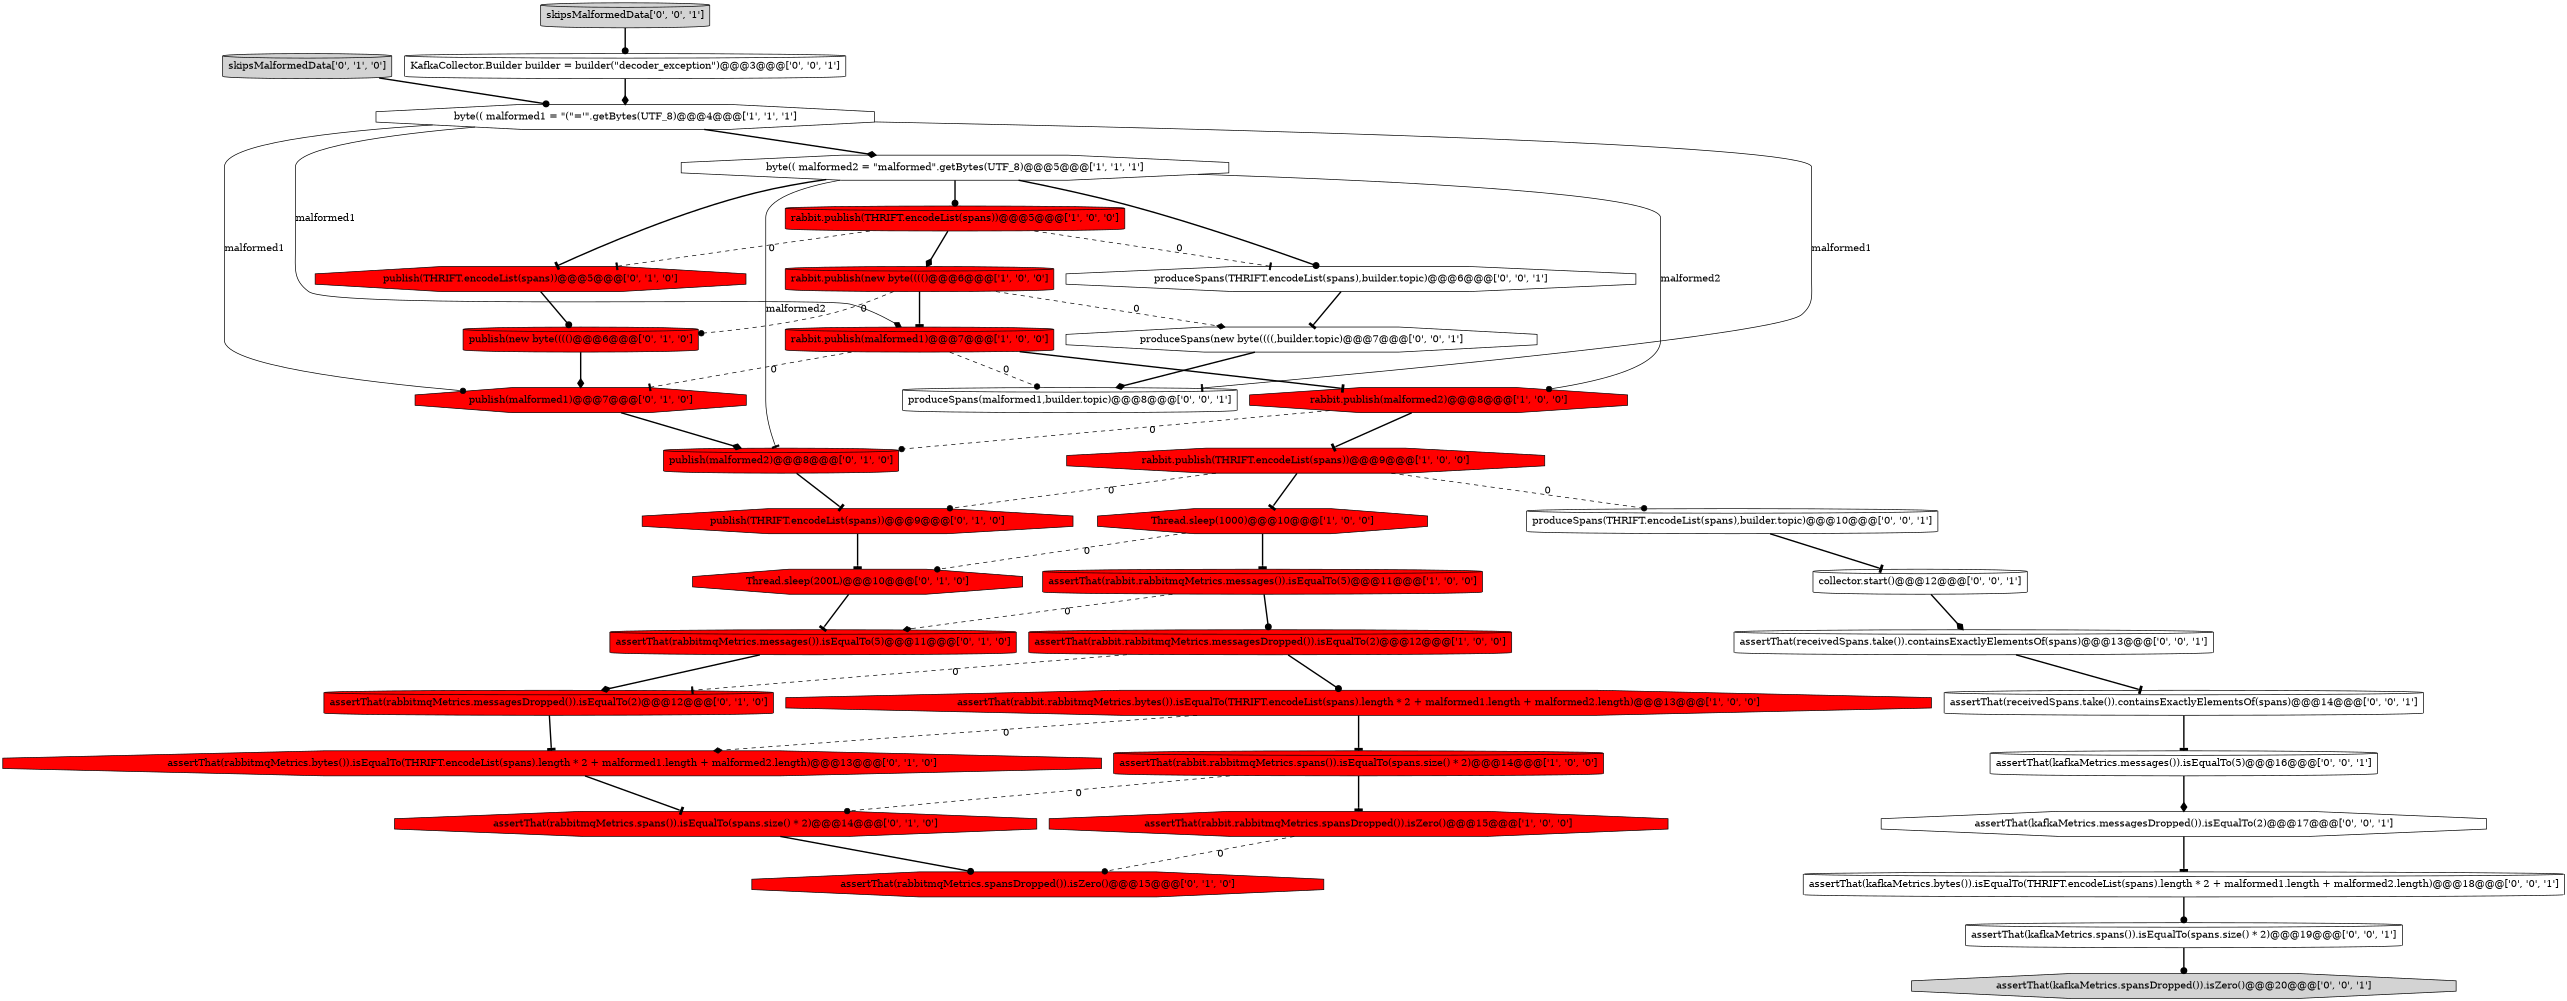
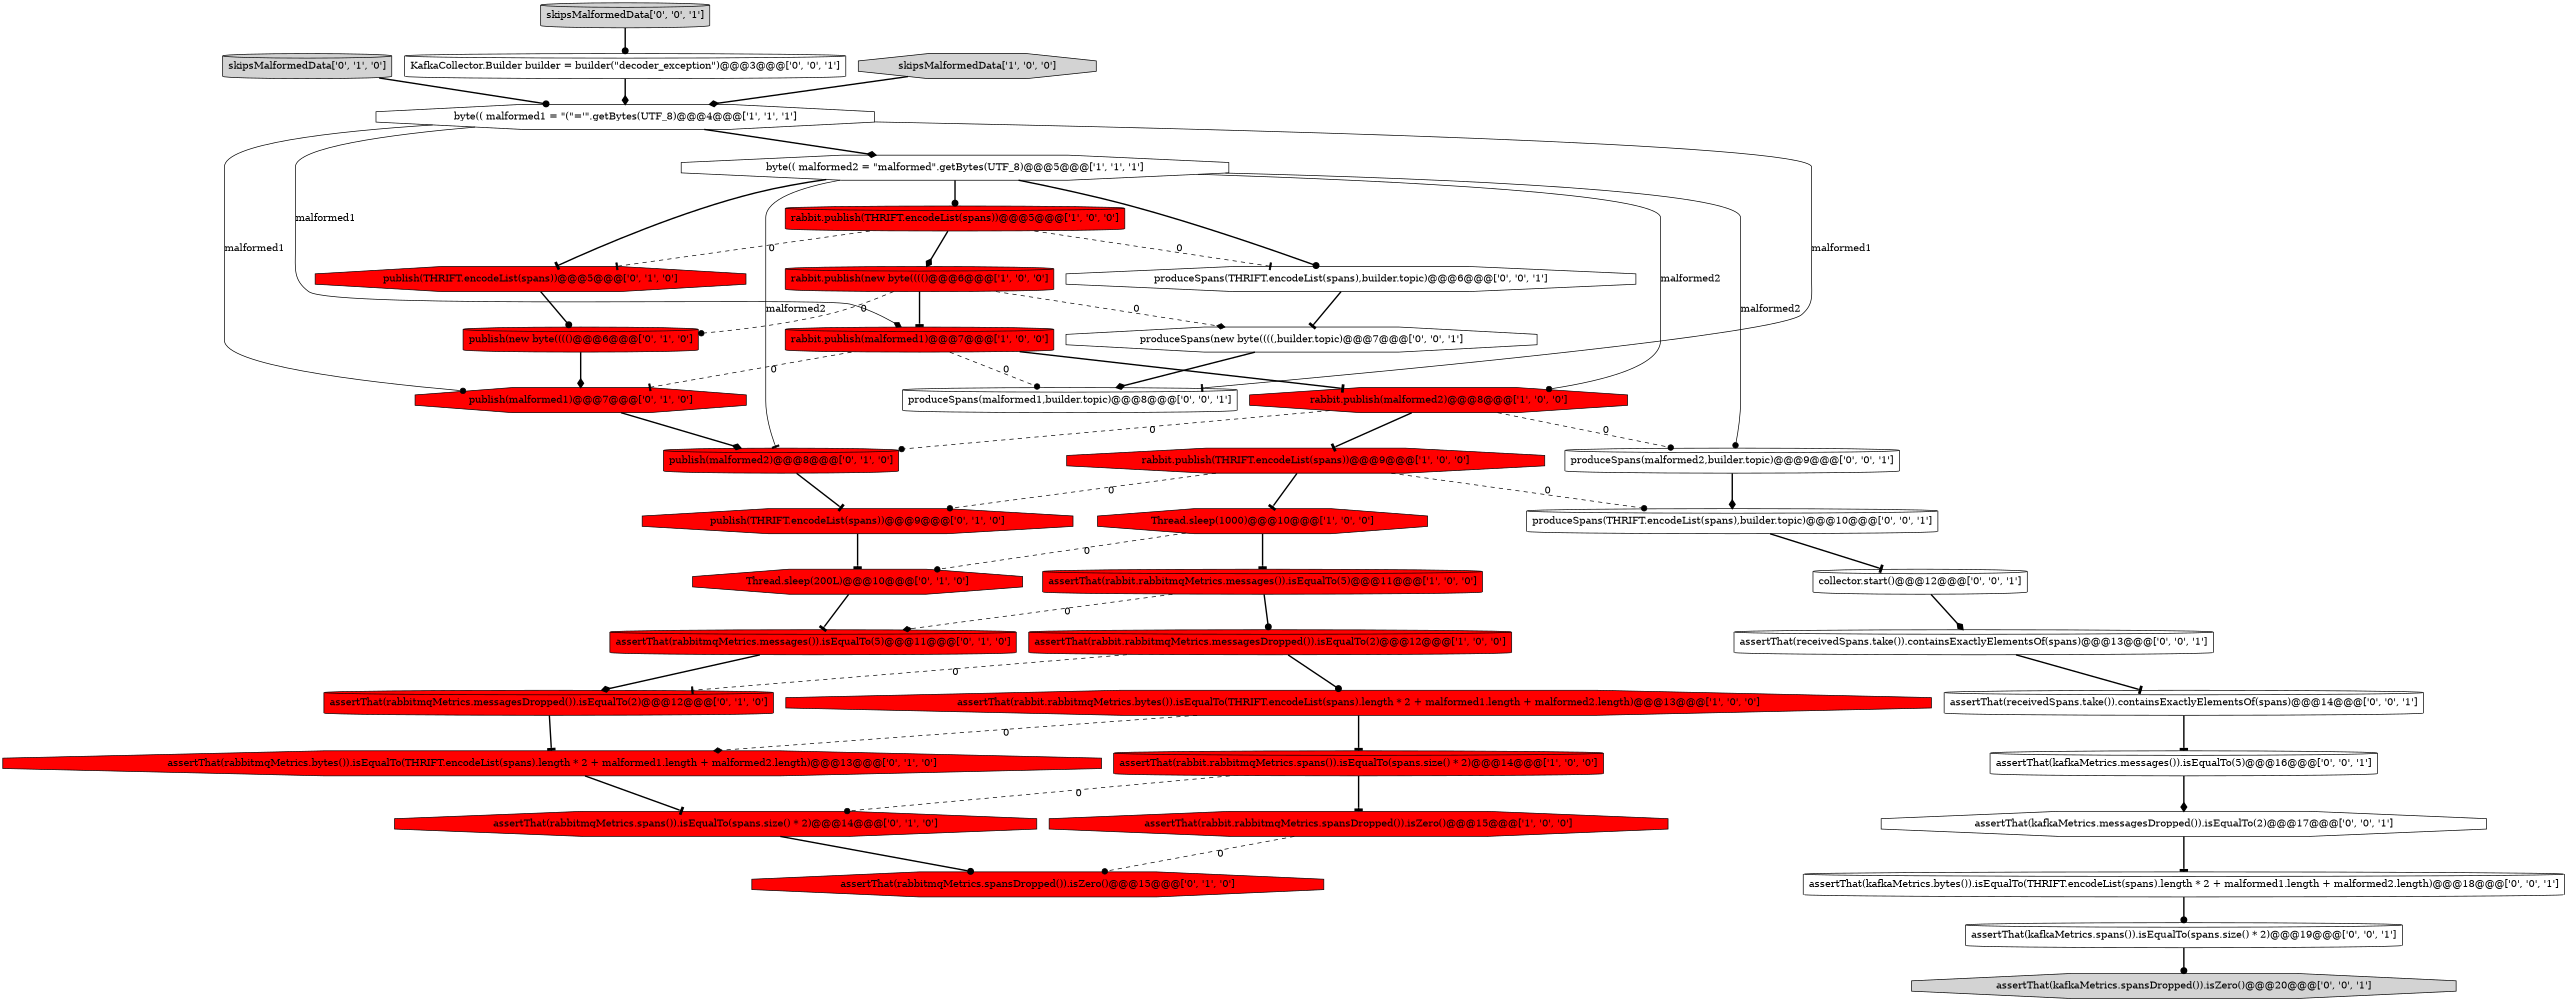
  digraph {
    node [fillcolor=red shape=cylinder style=filled]
    edge [arrowhead=tee style=bold]
    n1 [label="rabbit.publish(THRIFT.encodeList(spans))@@@9@@@['1', '0', '0']" shape=octagon]
    n2 [label="Thread.sleep(1000)@@@10@@@['1', '0', '0']" shape=octagon]
    n3 [fillcolor=white label="produceSpans(THRIFT.encodeList(spans),builder.topic)@@@10@@@['0', '0', '1']"]
    n4 [label="publish(THRIFT.encodeList(spans))@@@9@@@['0', '1', '0']" shape=octagon]
    n5 [label="assertThat(rabbit.rabbitmqMetrics.messages()).isEqualTo(5)@@@11@@@['1', '0', '0']"]
    n6 [label="Thread.sleep(200L)@@@10@@@['0', '1', '0']" shape=octagon]
    n7 [fillcolor=white label="collector.start()@@@12@@@['0', '0', '1']"]
    n8 [label="assertThat(rabbitmqMetrics.spans()).isEqualTo(spans.size() * 2)@@@14@@@['0', '1', '0']" shape=octagon]
    n9 [label="assertThat(rabbitmqMetrics.spansDropped()).isZero()@@@15@@@['0', '1', '0']" shape=octagon]
    n10 [label="rabbit.publish(THRIFT.encodeList(spans))@@@5@@@['1', '0', '0']"]
    n11 [label="rabbit.publish(new byte(((()@@@6@@@['1', '0', '0']"]
    n12 [label="publish(THRIFT.encodeList(spans))@@@5@@@['0', '1', '0']" shape=octagon]
    n13 [fillcolor=white label="produceSpans(THRIFT.encodeList(spans),builder.topic)@@@6@@@['0', '0', '1']" shape=octagon]
    n14 [fillcolor=white label="produceSpans(new byte((((,builder.topic)@@@7@@@['0', '0', '1']" shape=octagon]
    n15 [label="publish(new byte(((()@@@6@@@['0', '1', '0']"]
    n16 [label="rabbit.publish(malformed1)@@@7@@@['1', '0', '0']"]
    n17 [fillcolor=lightgray label="skipsMalformedData['0', '1', '0']"]
    n18 [fillcolor=white label="byte(( malformed1 = \"(\"='\".getBytes(UTF_8)@@@4@@@['1', '1', '1']" shape=octagon]
    n19 [label="publish(malformed1)@@@7@@@['0', '1', '0']" shape=octagon]
    n20 [fillcolor=white label="produceSpans(malformed1,builder.topic)@@@8@@@['0', '0', '1']"]
    n21 [fillcolor=white label="byte(( malformed2 = \"malformed\".getBytes(UTF_8)@@@5@@@['1', '1', '1']" shape=octagon]
    n22 [fillcolor=white label="assertThat(receivedSpans.take()).containsExactlyElementsOf(spans)@@@13@@@['0', '0', '1']"]
    n23 [fillcolor=white label="assertThat(receivedSpans.take()).containsExactlyElementsOf(spans)@@@14@@@['0', '0', '1']"]
+   n24 [fillcolor=white label="produceSpans(malformed2,builder.topic)@@@9@@@['0', '0', '1']"]
    n25 [label="publish(malformed2)@@@8@@@['0', '1', '0']"]
    n26 [label="rabbit.publish(malformed2)@@@8@@@['1', '0', '0']" shape=octagon]
    n27 [label="assertThat(rabbit.rabbitmqMetrics.spans()).isEqualTo(spans.size() * 2)@@@14@@@['1', '0', '0']"]
    n28 [label="assertThat(rabbit.rabbitmqMetrics.spansDropped()).isZero()@@@15@@@['1', '0', '0']" shape=octagon]
    n29 [fillcolor=lightgray label="assertThat(kafkaMetrics.spansDropped()).isZero()@@@20@@@['0', '0', '1']" shape=octagon]
    n30 [label="assertThat(rabbit.rabbitmqMetrics.messagesDropped()).isEqualTo(2)@@@12@@@['1', '0', '0']"]
    n31 [label="assertThat(rabbitmqMetrics.messages()).isEqualTo(5)@@@11@@@['0', '1', '0']"]
    n32 [label="assertThat(rabbitmqMetrics.messagesDropped()).isEqualTo(2)@@@12@@@['0', '1', '0']"]
    n33 [label="assertThat(rabbit.rabbitmqMetrics.bytes()).isEqualTo(THRIFT.encodeList(spans).length * 2 + malformed1.length + malformed2.length)@@@13@@@['1', '0', '0']" shape=octagon]
    n34 [fillcolor=white label="KafkaCollector.Builder builder = builder(\"decoder_exception\")@@@3@@@['0', '0', '1']"]
    n35 [fillcolor=white label="assertThat(kafkaMetrics.messages()).isEqualTo(5)@@@16@@@['0', '0', '1']"]
    n36 [fillcolor=white label="assertThat(kafkaMetrics.spans()).isEqualTo(spans.size() * 2)@@@19@@@['0', '0', '1']"]
    n37 [fillcolor=white label="assertThat(kafkaMetrics.bytes()).isEqualTo(THRIFT.encodeList(spans).length * 2 + malformed1.length + malformed2.length)@@@18@@@['0', '0', '1']"]
    n38 [fillcolor=white label="assertThat(kafkaMetrics.messagesDropped()).isEqualTo(2)@@@17@@@['0', '0', '1']" shape=octagon]
    n39 [label="assertThat(rabbitmqMetrics.bytes()).isEqualTo(THRIFT.encodeList(spans).length * 2 + malformed1.length + malformed2.length)@@@13@@@['0', '1', '0']" shape=octagon]
+   n40 [fillcolor=lightgray label="skipsMalformedData['1', '0', '0']" shape=octagon]
    n41 [fillcolor=lightgray label="skipsMalformedData['0', '0', '1']"]
    n1 -> n2
    n1 -> n3 [arrowhead=dot label=0 style=dashed]
    n1 -> n4 [arrowhead=dot label=0 style=dashed]
    n2 -> n5
    n2 -> n6 [arrowhead=dot label=0 style=dashed]
    n3 -> n7
    n4 -> n6
    n5 -> n30 [arrowhead=dot]
    n5 -> n31 [arrowhead=diamond label=0 style=dashed]
    n6 -> n31
    n7 -> n22 [arrowhead=diamond]
    n8 -> n9 [arrowhead=dot]
    n10 -> n11 [arrowhead=diamond]
    n10 -> n12 [label=0 style=dashed]
    n10 -> n13 [label=0 style=dashed]
    n11 -> n14 [arrowhead=diamond label=0 style=dashed]
    n11 -> n15 [arrowhead=dot label=0 style=dashed]
    n11 -> n16
    n12 -> n15 [arrowhead=dot]
    n13 -> n14
    n14 -> n20 [arrowhead=diamond]
    n15 -> n19 [arrowhead=diamond]
    n16 -> n19 [label=0 style=dashed]
    n16 -> n20 [arrowhead=dot label=0 style=dashed]
    n16 -> n26
    n17 -> n18 [arrowhead=dot]
    n18 -> n16 [arrowhead=diamond label=malformed1 style=solid]
    n18 -> n19 [arrowhead=dot label=malformed1 style=solid]
    n18 -> n20 [label=malformed1 style=solid]
    n18 -> n21 [arrowhead=diamond]
    n19 -> n25 [arrowhead=diamond]
    n21 -> n10 [arrowhead=dot]
    n21 -> n12
    n21 -> n13 [arrowhead=dot]
+   n21 -> n24 [arrowhead=dot label=malformed2 style=solid]
    n21 -> n25 [label=malformed2 style=solid]
    n21 -> n26 [arrowhead=dot label=malformed2 style=solid]
    n22 -> n23
    n23 -> n35
+   n24 -> n3 [arrowhead=diamond]
    n25 -> n4
    n26 -> n1
+   n26 -> n24 [arrowhead=dot label=0 style=dashed]
    n26 -> n25 [arrowhead=dot label=0 style=dashed]
    n27 -> n8 [arrowhead=dot label=0 style=dashed]
    n27 -> n28
    n28 -> n9 [arrowhead=dot label=0 style=dashed]
    n30 -> n32 [label=0 style=dashed]
    n30 -> n33 [arrowhead=dot]
    n31 -> n32 [arrowhead=diamond]
    n32 -> n39
    n33 -> n27
    n33 -> n39 [arrowhead=diamond label=0 style=dashed]
    n34 -> n18 [arrowhead=diamond]
    n35 -> n38 [arrowhead=diamond]
    n36 -> n29 [arrowhead=dot]
    n37 -> n36 [arrowhead=dot]
    n38 -> n37
    n39 -> n8
+   n40 -> n18 [arrowhead=diamond]
    n41 -> n34 [arrowhead=dot]
  }
